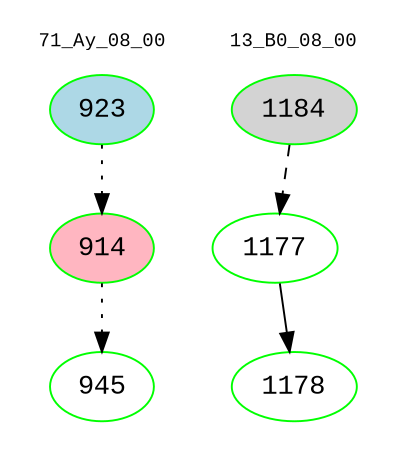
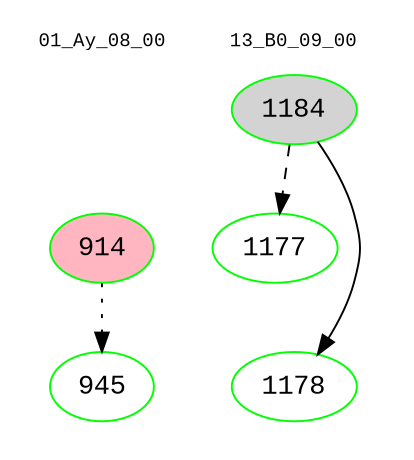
  digraph {
    fontname="Liberation Mono"
    node [color=green fillcolor=white fontname="Liberation Mono" style=filled]
    edge [color=black fontname="Liberation Mono" style=dotted]
-   n1 [fillcolor=lightblue label=923]
    n2 [fillcolor=lightpink label=914]
    n3 [label=945]
    n4 [fillcolor=lightgrey label=1184]
    n5 [label=1177]
    n6 [label=1178]
    subgraph cluster_1 {
      color=white
      fontsize=10
-     label="71_Ay_08_00"
-     n1
+     label="01_Ay_08_00"
      n2
      n3
    }
    subgraph cluster_2 {
      color=white
      fontsize=10
-     label="13_B0_08_00"
+     label="13_B0_09_00"
      n4
      n5
      n6
    }
-   n1 -> n2
    n2 -> n3
    n4 -> n5 [style=dashed]
-   n5 -> n6 [style=solid]
+   n4 -> n6 [style=solid]
  }
